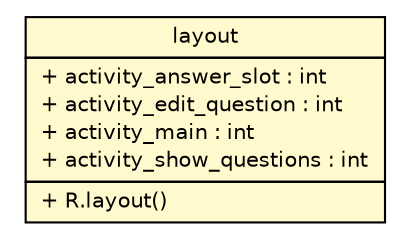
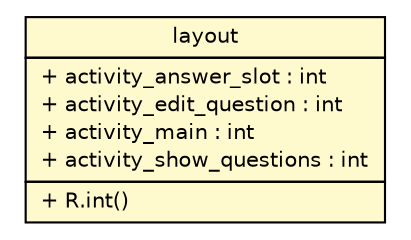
  digraph {
    nodesep=0.25
    ranksep=0.5
-   n1 [fontcolor=black fontname=Helvetica fontsize=10.0 label=<<table title="epfl.sweng.R.layout" border="0" cellborder="1" cellspacing="0" cellpadding="2" port="p" bgcolor="lemonChiffon" href="./R.layout.html"> 		<tr><td><table border="0" cellspacing="0" cellpadding="1"> <tr><td align="center" balign="center"> layout </td></tr> 		</table></td></tr> 		<tr><td><table border="0" cellspacing="0" cellpadding="1"> <tr><td align="left" balign="left"> + activity_answer_slot : int </td></tr> <tr><td align="left" balign="left"> + activity_edit_question : int </td></tr> <tr><td align="left" balign="left"> + activity_main : int </td></tr> <tr><td align="left" balign="left"> + activity_show_questions : int </td></tr> 		</table></td></tr> 		<tr><td><table border="0" cellspacing="0" cellpadding="1"> <tr><td align="left" balign="left"> + R.layout() </td></tr> 		</table></td></tr> 		</table>> shape=plaintext]
+   n1 [fontcolor=black fontname=Helvetica fontsize=10.0 label=<<table title="epfl.sweng.R.layout" border="0" cellborder="1" cellspacing="0" cellpadding="2" port="p" bgcolor="lemonChiffon" href="./R.layout.html"> 		<tr><td><table border="0" cellspacing="0" cellpadding="1"> <tr><td align="center" balign="center"> layout </td></tr> 		</table></td></tr> 		<tr><td><table border="0" cellspacing="0" cellpadding="1"> <tr><td align="left" balign="left"> + activity_answer_slot : int </td></tr> <tr><td align="left" balign="left"> + activity_edit_question : int </td></tr> <tr><td align="left" balign="left"> + activity_main : int </td></tr> <tr><td align="left" balign="left"> + activity_show_questions : int </td></tr> 		</table></td></tr> 		<tr><td><table border="0" cellspacing="0" cellpadding="1"> <tr><td align="left" balign="left"> + R.int() </td></tr> 		</table></td></tr> 		</table>> shape=plaintext]
  }
